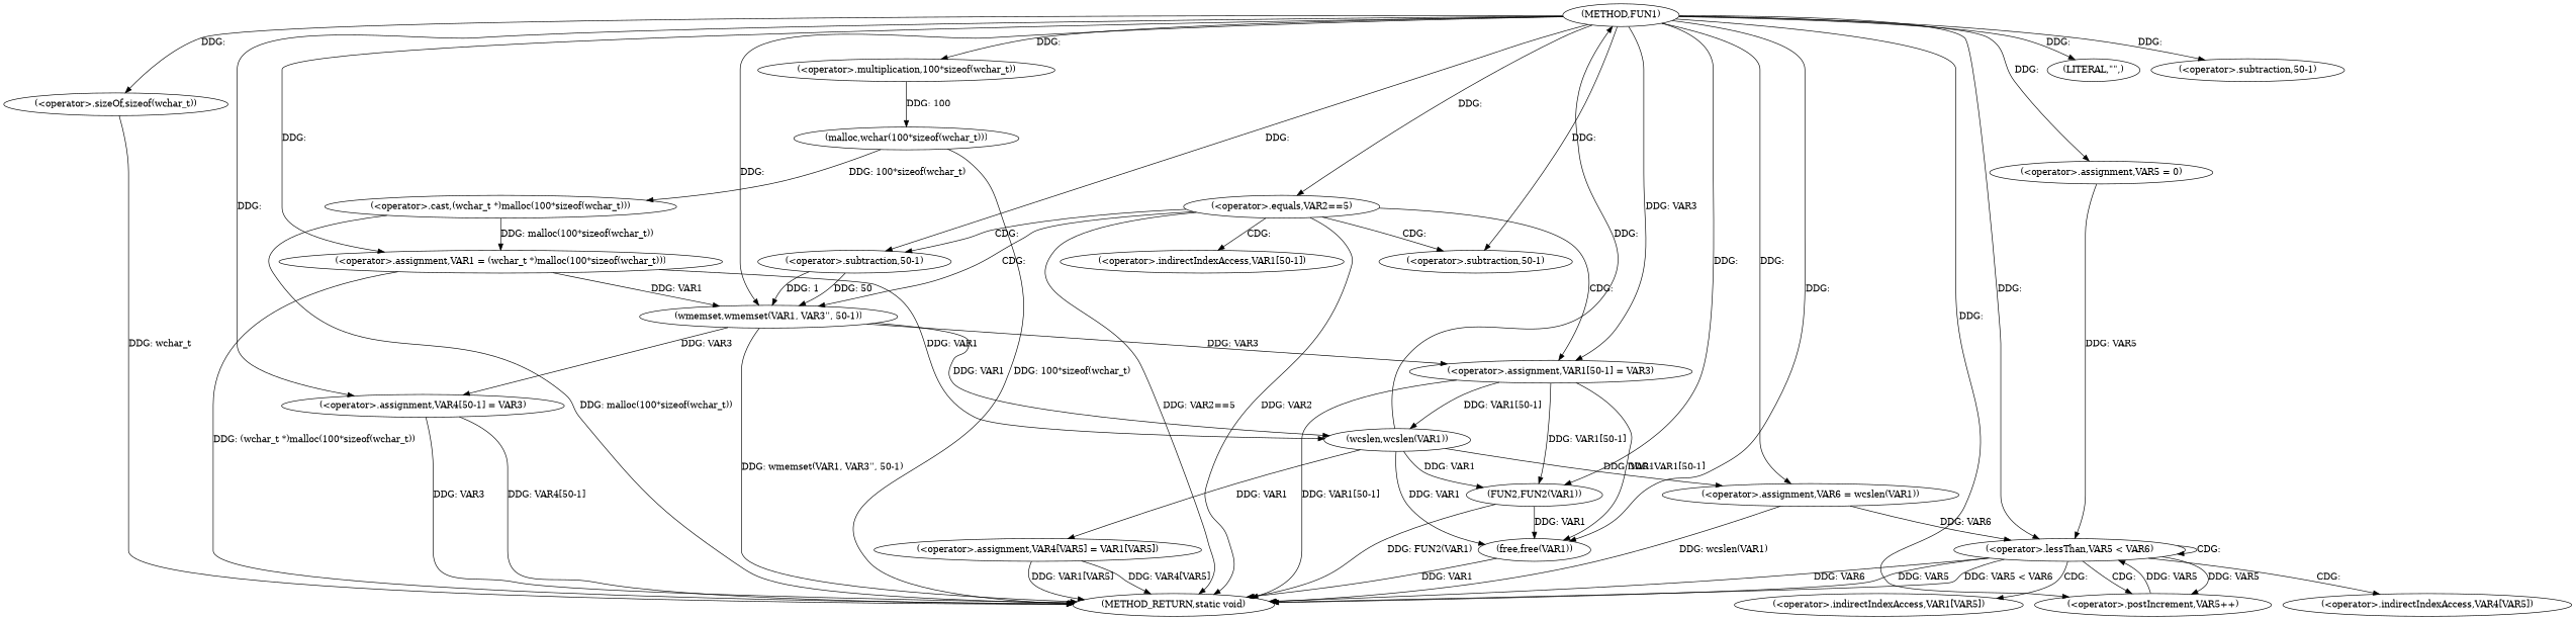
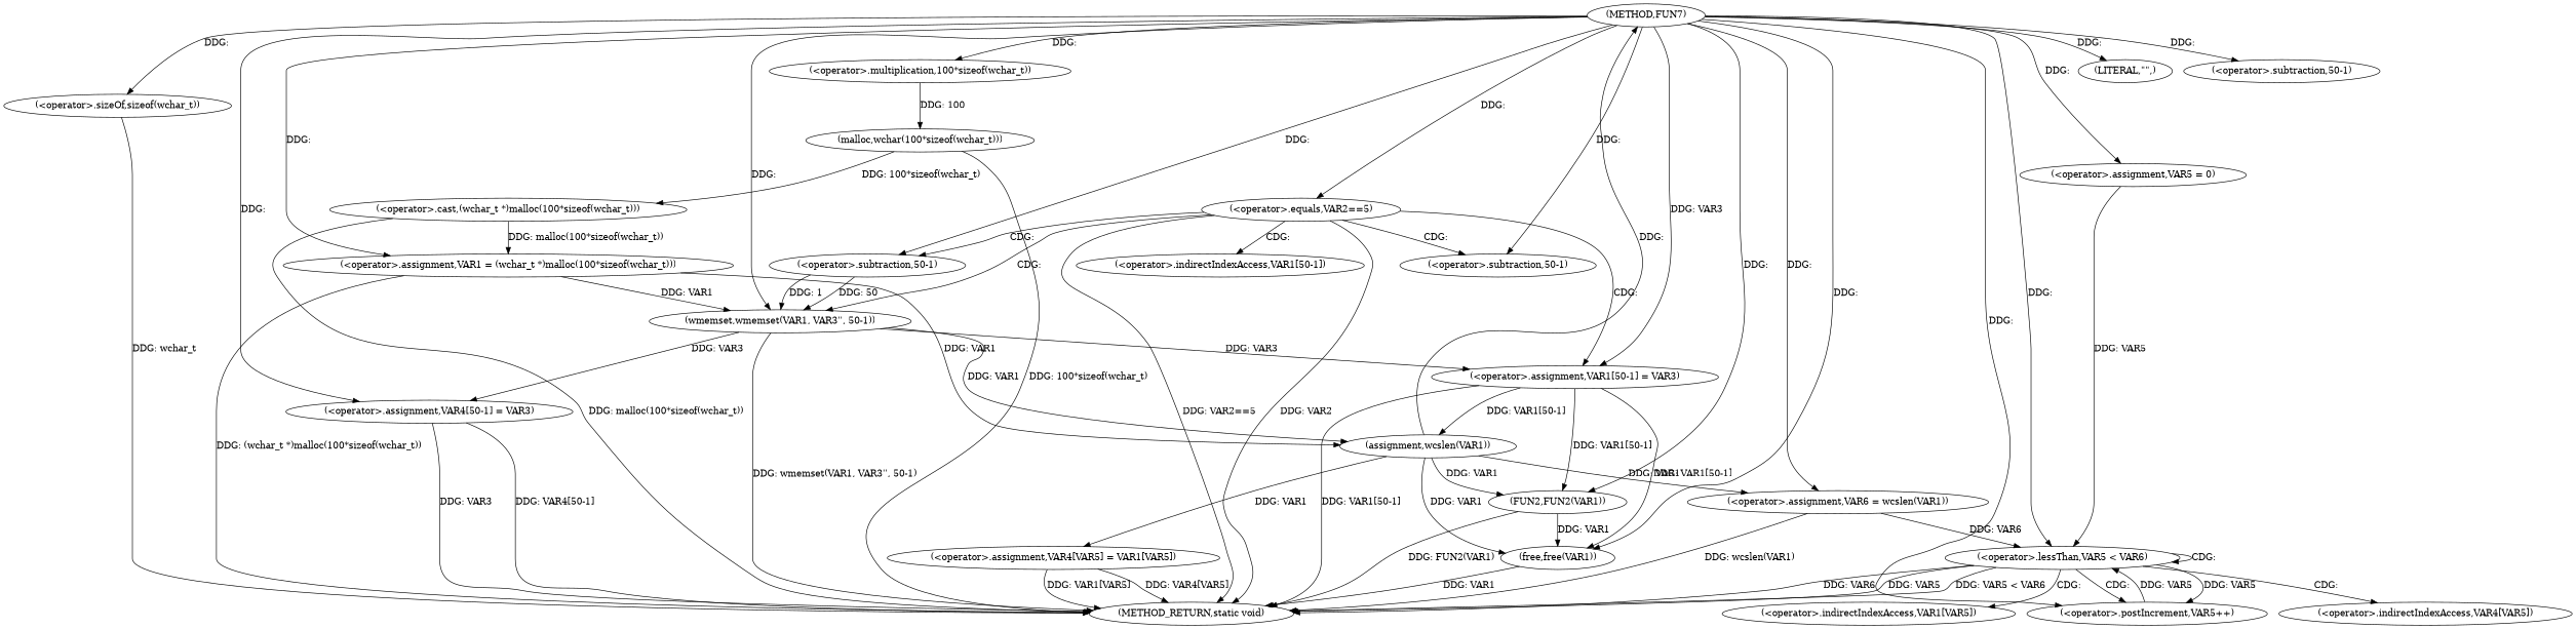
  digraph {
-   n1 [label="(METHOD,FUN1)"]
+   n1 [label="(METHOD,FUN7)"]
    n2 [label="(<operator>.assignment,VAR1 = (wchar_t *)malloc(100*sizeof(wchar_t)))"]
    n3 [label="(<operator>.multiplication,100*sizeof(wchar_t))"]
    n4 [label="(<operator>.sizeOf,sizeof(wchar_t))"]
    n5 [label="(<operator>.equals,VAR2==5)"]
    n6 [label="(wmemset,wmemset(VAR1, VAR3'', 50-1))"]
    n7 [label="(<operator>.subtraction,50-1)"]
    n8 [label="(<operator>.assignment,VAR1[50-1] = VAR3)"]
    n9 [label="(<operator>.subtraction,50-1)"]
    n10 [label="(LITERAL,\"\",)"]
    n11 [label="(<operator>.assignment,VAR6 = wcslen(VAR1))"]
    n12 [label="(<operator>.assignment,VAR5 = 0)"]
    n13 [label="(<operator>.lessThan,VAR5 < VAR6)"]
    n14 [label="(<operator>.postIncrement,VAR5++)"]
    n15 [label="(<operator>.assignment,VAR4[50-1] = VAR3)"]
    n16 [label="(<operator>.subtraction,50-1)"]
    n17 [label="(FUN2,FUN2(VAR1))"]
    n18 [label="(free,free(VAR1))"]
-   n19 [label="(wcslen,wcslen(VAR1))"]
+   n19 [label="(assignment,wcslen(VAR1))"]
    n20 [label="(METHOD_RETURN,static void)"]
    n21 [label="(malloc,wchar(100*sizeof(wchar_t)))"]
    n22 [label="(<operator>.indirectIndexAccess,VAR1[50-1])"]
    n23 [label="(<operator>.assignment,VAR4[VAR5] = VAR1[VAR5])"]
    n24 [label="(<operator>.indirectIndexAccess,VAR4[VAR5])"]
    n25 [label="(<operator>.indirectIndexAccess,VAR1[VAR5])"]
    n26 [label="(<operator>.cast,(wchar_t *)malloc(100*sizeof(wchar_t)))"]
    n1 -> n2 [label="DDG: "]
    n1 -> n3 [label="DDG: "]
    n1 -> n4 [label="DDG: "]
    n1 -> n5 [label="DDG: "]
    n1 -> n6 [label="DDG: "]
    n1 -> n7 [label="DDG: "]
    n1 -> n8 [label="DDG: VAR3"]
    n1 -> n9 [label="DDG: "]
    n1 -> n10 [label="DDG: "]
    n1 -> n11 [label="DDG: "]
    n1 -> n12 [label="DDG: "]
    n1 -> n13 [label="DDG: "]
    n1 -> n14 [label="DDG: "]
    n1 -> n15 [label="DDG: "]
    n1 -> n16 [label="DDG: "]
    n1 -> n17 [label="DDG: "]
    n1 -> n18 [label="DDG: "]
    n2 -> n6 [label="DDG: VAR1"]
    n2 -> n19 [label="DDG: VAR1"]
    n2 -> n20 [label="DDG: (wchar_t *)malloc(100*sizeof(wchar_t))"]
    n3 -> n21 [label="DDG: 100"]
    n4 -> n20 [label="DDG: wchar_t"]
    n5 -> n6 [label="CDG: "]
    n5 -> n7 [label="CDG: "]
    n5 -> n8 [label="CDG: "]
    n5 -> n9 [label="CDG: "]
    n5 -> n20 [label="DDG: VAR2"]
    n5 -> n20 [label="DDG: VAR2==5"]
    n5 -> n22 [label="CDG: "]
    n6 -> n8 [label="DDG: VAR3"]
    n6 -> n15 [label="DDG: VAR3"]
    n6 -> n19 [label="DDG: VAR1"]
    n6 -> n20 [label="DDG: wmemset(VAR1, VAR3'', 50-1)"]
    n7 -> n6 [label="DDG: 50"]
    n7 -> n6 [label="DDG: 1"]
    n8 -> n17 [label="DDG: VAR1[50-1]"]
    n8 -> n18 [label="DDG: VAR1[50-1]"]
    n8 -> n19 [label="DDG: VAR1[50-1]"]
    n8 -> n20 [label="DDG: VAR1[50-1]"]
    n11 -> n13 [label="DDG: VAR6"]
    n11 -> n20 [label="DDG: wcslen(VAR1)"]
    n12 -> n13 [label="DDG: VAR5"]
    n13 -> n13 [label="CDG: "]
    n13 -> n14 [label="DDG: VAR5"]
    n13 -> n14 [label="CDG: "]
    n13 -> n20 [label="DDG: VAR5 < VAR6"]
    n13 -> n20 [label="DDG: VAR6"]
    n13 -> n20 [label="DDG: VAR5"]
    n13 -> n24 [label="CDG: "]
    n13 -> n25 [label="CDG: "]
    n14 -> n13 [label="DDG: VAR5"]
    n15 -> n20 [label="DDG: VAR4[50-1]"]
    n15 -> n20 [label="DDG: VAR3"]
    n17 -> n18 [label="DDG: VAR1"]
    n17 -> n20 [label="DDG: FUN2(VAR1)"]
    n18 -> n20 [label="DDG: VAR1"]
    n19 -> n1 [label="DDG: "]
    n19 -> n11 [label="DDG: VAR1"]
    n19 -> n17 [label="DDG: VAR1"]
    n19 -> n18 [label="DDG: VAR1"]
    n19 -> n23 [label="DDG: VAR1"]
    n21 -> n20 [label="DDG: 100*sizeof(wchar_t)"]
    n21 -> n26 [label="DDG: 100*sizeof(wchar_t)"]
    n23 -> n20 [label="DDG: VAR1[VAR5]"]
    n23 -> n20 [label="DDG: VAR4[VAR5]"]
    n26 -> n2 [label="DDG: malloc(100*sizeof(wchar_t))"]
    n26 -> n20 [label="DDG: malloc(100*sizeof(wchar_t))"]
  }
